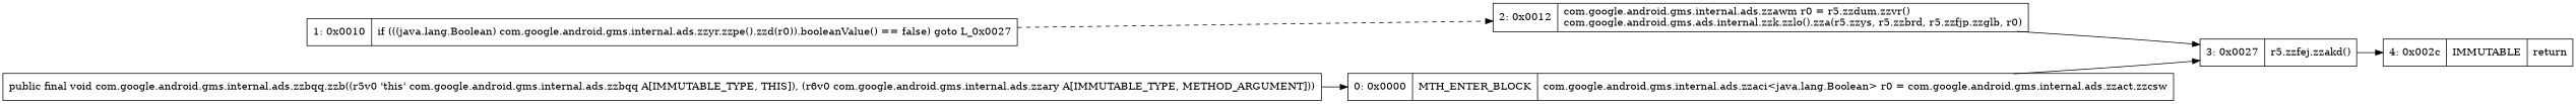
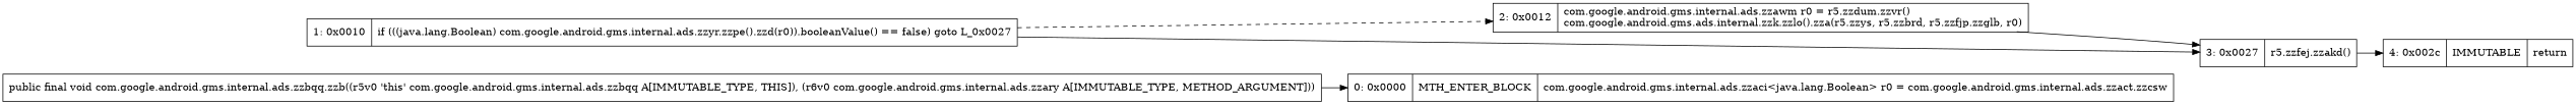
  digraph {
    rankdir=LR
    node [shape=record]
    n1 [label="{0\:\ 0x0000|MTH_ENTER_BLOCK\l|com.google.android.gms.internal.ads.zzaci\<java.lang.Boolean\> r0 = com.google.android.gms.internal.ads.zzact.zzcsw\l}"]
    n2 [label="{1\:\ 0x0010|if (((java.lang.Boolean) com.google.android.gms.internal.ads.zzyr.zzpe().zzd(r0)).booleanValue() == false) goto L_0x0027\l}"]
    n3 [label="{2\:\ 0x0012|com.google.android.gms.internal.ads.zzawm r0 = r5.zzdum.zzvr()\lcom.google.android.gms.ads.internal.zzk.zzlo().zza(r5.zzys, r5.zzbrd, r5.zzfjp.zzglb, r0)\l}"]
    n4 [label="{3\:\ 0x0027|r5.zzfej.zzakd()\l}"]
    n5 [label="{4\:\ 0x002c|IMMUTABLE\l|return\l}"]
    n6 [label="{public final void com.google.android.gms.internal.ads.zzbqq.zzb((r5v0 'this' com.google.android.gms.internal.ads.zzbqq A[IMMUTABLE_TYPE, THIS]), (r6v0 com.google.android.gms.internal.ads.zzary A[IMMUTABLE_TYPE, METHOD_ARGUMENT])) }"]
    n2 -> n3 [style=dashed]
-   n1 -> n4
+   n2 -> n4
    n3 -> n4
    n4 -> n5
    n6 -> n1
  }
